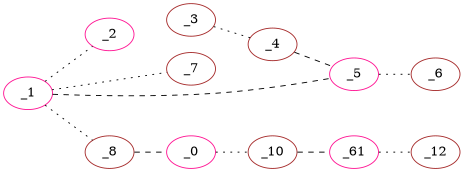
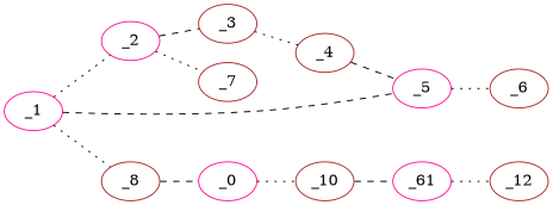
  graph {
    rankdir=LR
    node [charge=0 chem=1 color=brown symbol="C  " x=3.7601 y=-1.8184]
    edge [style=dotted valence=1]
    _1 [chem=4 color=deeppink symbol="N  " y=-1.2306]
    _2 [color=deeppink x=2.9511]
    _5 [color=deeppink x=4.5691]
    _8 [y=-0.2306]
    _3 [x=3.2601 y=-2.7694]
    _7 [chem=2 symbol="O  " x=2 y=-1.5093]
    _6 [chem=2 symbol="O  " x=5.5201 y=-1.5093]
    n8 [color=deeppink label=_0 x=4.6261 y=0.2694]
    _4 [x=4.2601 y=-2.7694]
    _10 [x=4.6261 y=1.2694]
    n11 [color=deeppink label=_61 x=5.4921 y=1.7694]
    _12 [x=5.4921 y=2.7694]
    _1 -- _2
    _1 -- _5 [style=dashed]
    _1 -- _8
-   _1 -- _7 [valence=2]
+   _2 -- _3 [style=dashed]
+   _2 -- _7 [valence=2]
    _5 -- _6 [valence=2]
    _8 -- n8 [style=dashed]
    _3 -- _4
    n8 -- _10
    _4 -- _5 [style=dashed]
    _10 -- n11 [style=dashed]
    n11 -- _12 [valence=2]
  }
